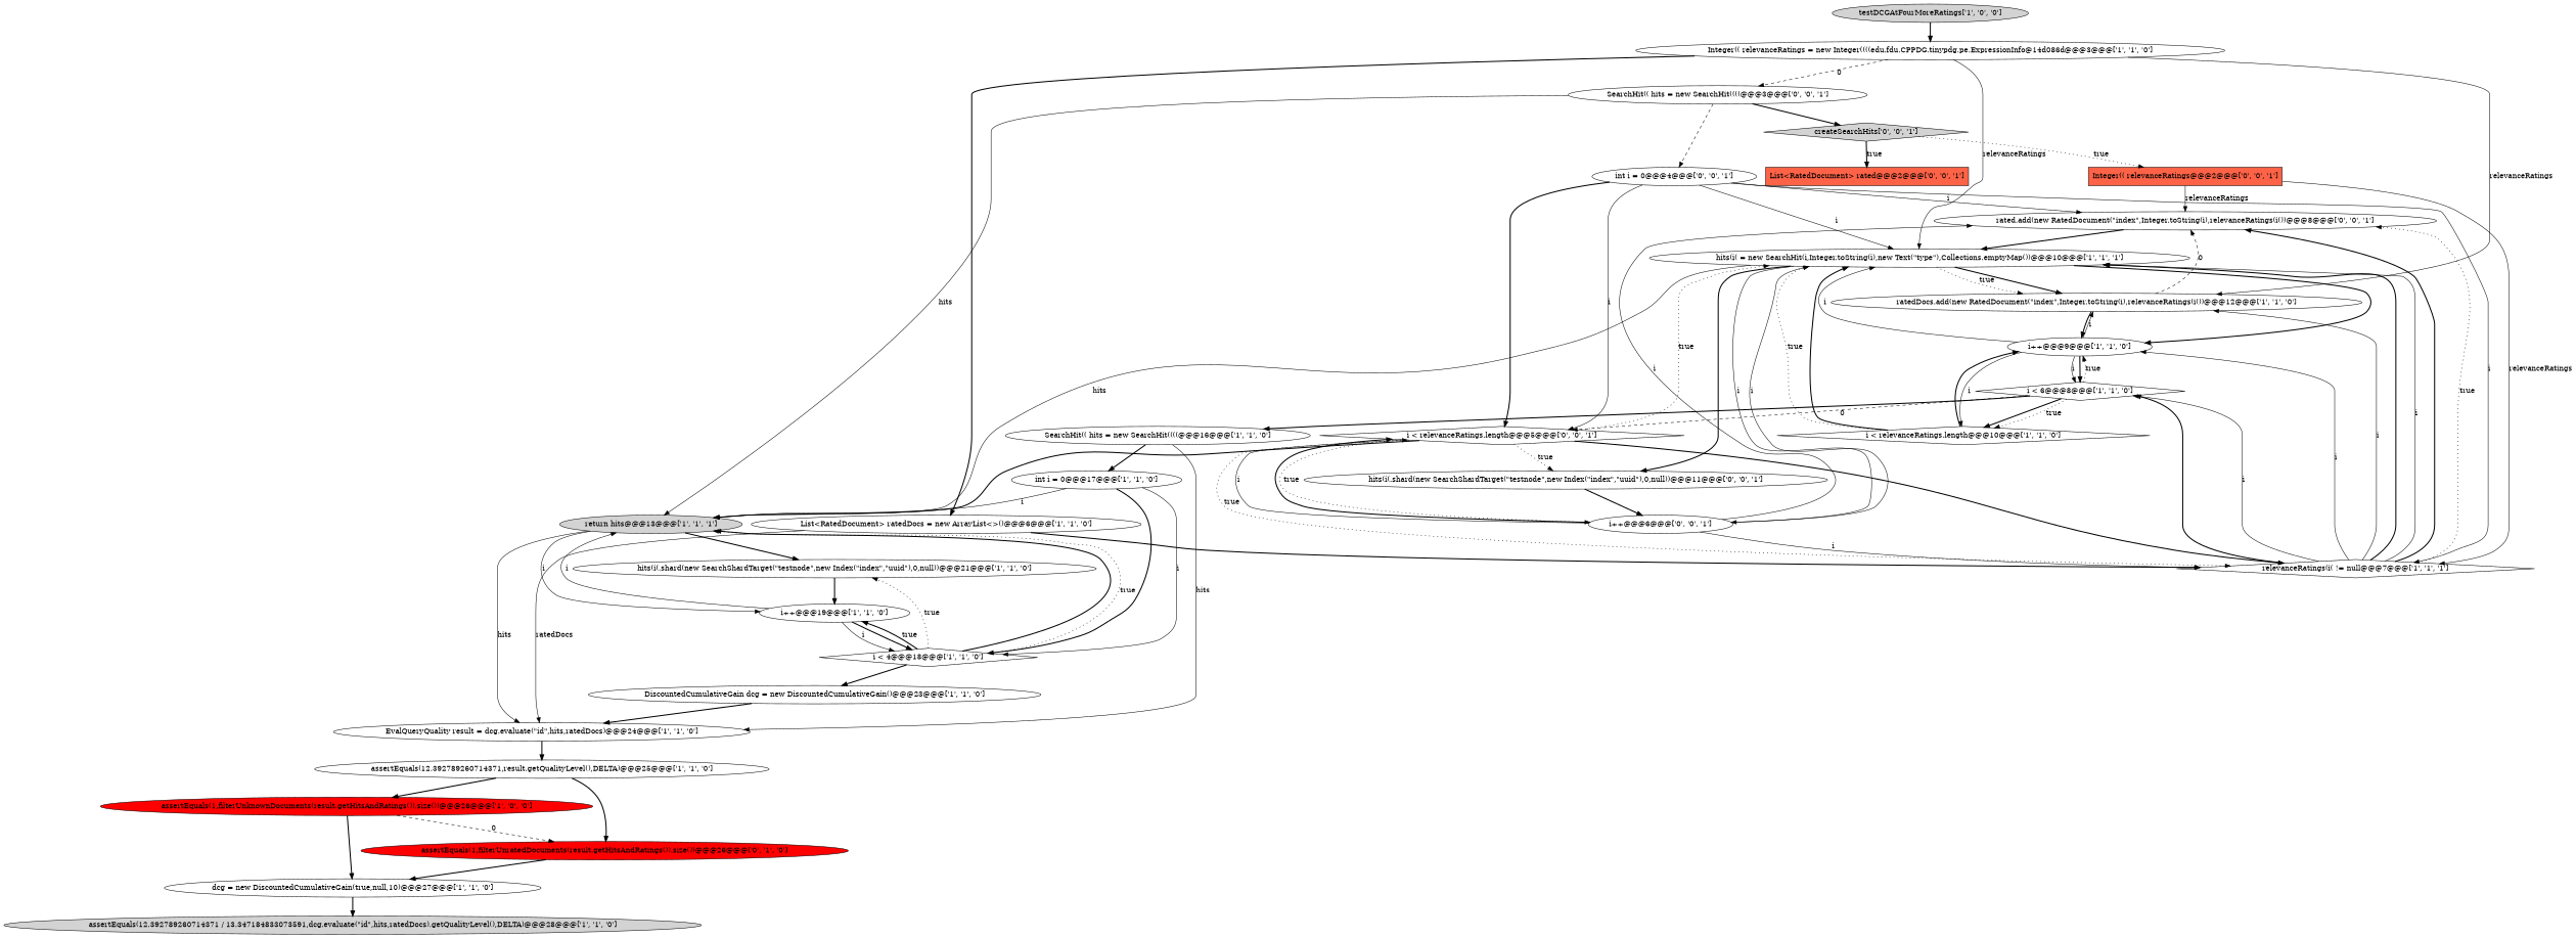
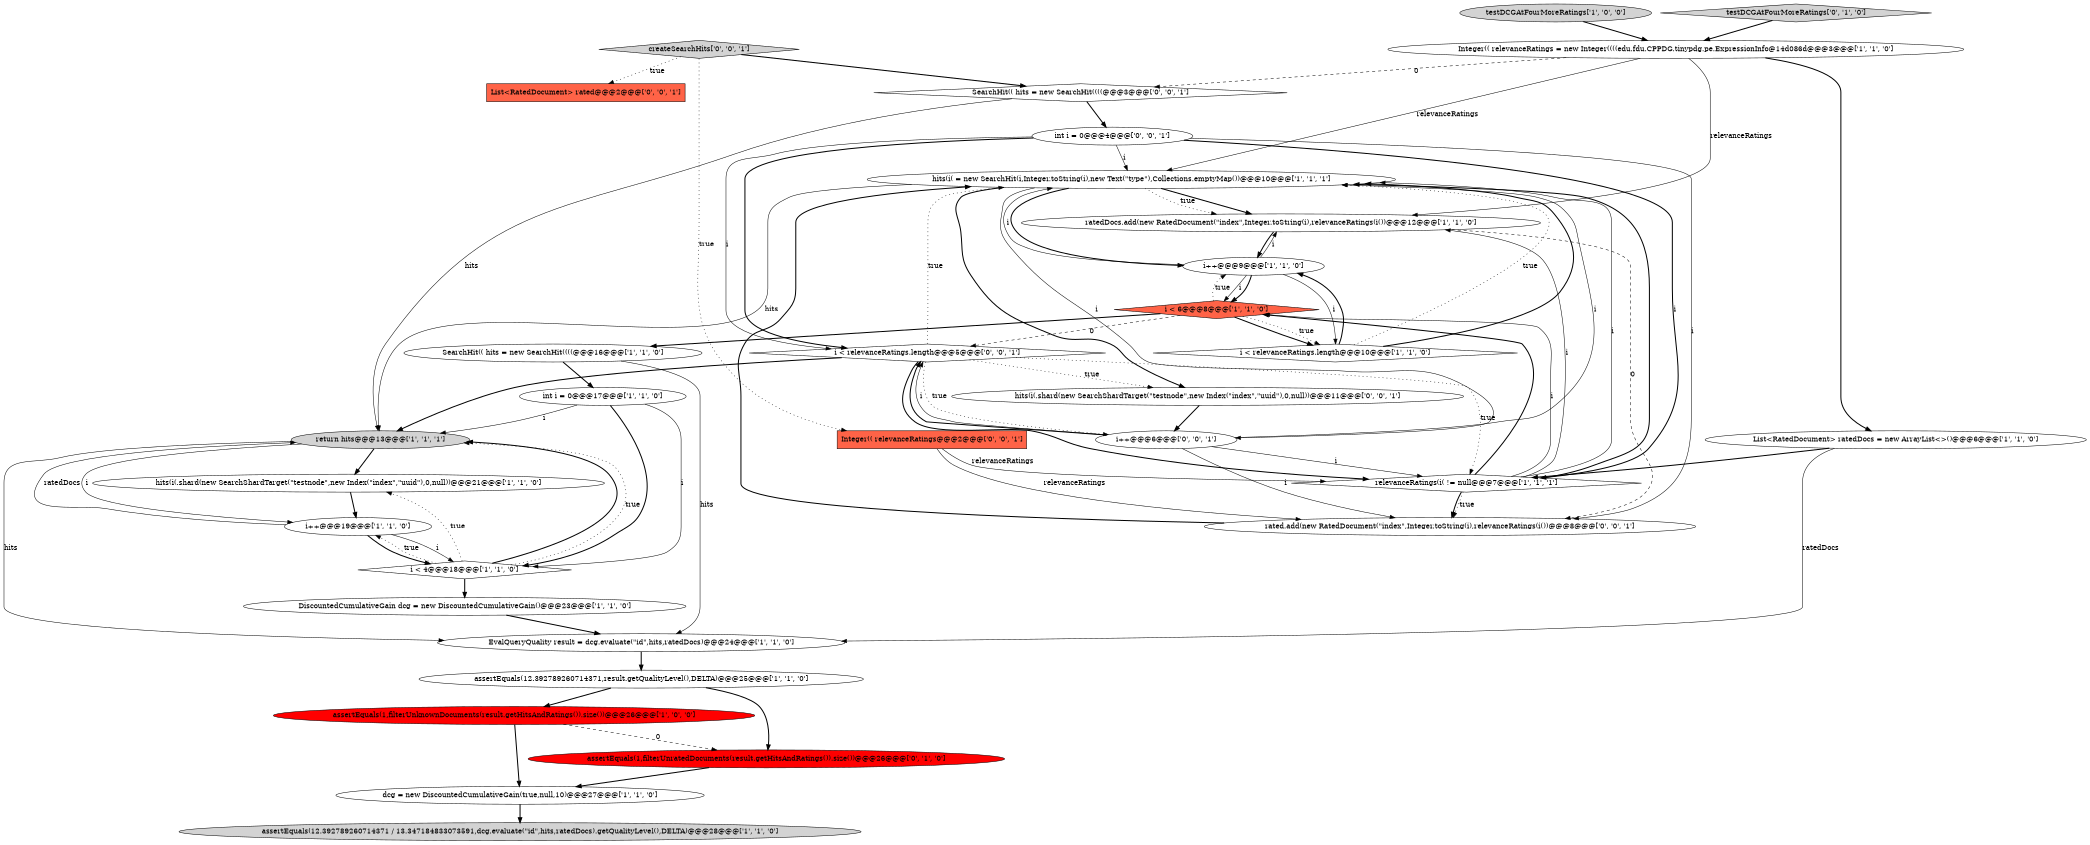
  digraph {
    node [fillcolor=white shape=ellipse style=filled]
    edge [style=bold]
    n1 [fillcolor=lightgray label="testDCGAtFourMoreRatings['1', '0', '0']"]
    n2 [label="Integer(( relevanceRatings = new Integer((((edu.fdu.CPPDG.tinypdg.pe.ExpressionInfo@14d086d@@@3@@@['1', '1', '0']"]
-   n3 [label="SearchHit(( hits = new SearchHit((((@@@3@@@['0', '0', '1']"]
+   n3 [label="SearchHit(( hits = new SearchHit((((@@@3@@@['0', '0', '1']" shape=diamond]
    n4 [label="hits(i( = new SearchHit(i,Integer.toString(i),new Text(\"type\"),Collections.emptyMap())@@@10@@@['1', '1', '1']"]
    n5 [label="ratedDocs.add(new RatedDocument(\"index\",Integer.toString(i),relevanceRatings(i())@@@12@@@['1', '1', '0']"]
    n6 [label="List<RatedDocument> ratedDocs = new ArrayList<>()@@@6@@@['1', '1', '0']"]
    n7 [fillcolor=lightgray label="createSearchHits['0', '0', '1']" shape=diamond]
    n8 [fillcolor=tomato label="Integer(( relevanceRatings@@@2@@@['0', '0', '1']" shape=box]
    n9 [fillcolor=tomato label="List<RatedDocument> rated@@@2@@@['0', '0', '1']" shape=box]
    n10 [label="rated.add(new RatedDocument(\"index\",Integer.toString(i),relevanceRatings(i())@@@8@@@['0', '0', '1']"]
    n11 [label="relevanceRatings(i( != null@@@7@@@['1', '1', '1']" shape=diamond]
    n12 [label="int i = 0@@@4@@@['0', '0', '1']"]
    n13 [fillcolor=lightgray label="return hits@@@13@@@['1', '1', '1']"]
    n14 [fillcolor=red label="assertEquals(1,filterUnknownDocuments(result.getHitsAndRatings()).size())@@@26@@@['1', '0', '0']"]
    n15 [fillcolor=red label="assertEquals(1,filterUnratedDocuments(result.getHitsAndRatings()).size())@@@26@@@['0', '1', '0']"]
    n16 [label="dcg = new DiscountedCumulativeGain(true,null,10)@@@27@@@['1', '1', '0']"]
    n17 [fillcolor=lightgray label="assertEquals(12.392789260714371 / 13.347184833073591,dcg.evaluate(\"id\",hits,ratedDocs).getQualityLevel(),DELTA)@@@28@@@['1', '1', '0']"]
    n18 [label="i < relevanceRatings.length@@@5@@@['0', '0', '1']" shape=diamond]
    n19 [label="i++@@@9@@@['1', '1', '0']"]
    n20 [label="hits(i(.shard(new SearchShardTarget(\"testnode\",new Index(\"index\",\"uuid\"),0,null))@@@11@@@['0', '0', '1']"]
    n21 [label="i++@@@6@@@['0', '0', '1']"]
-   n22 [label="i < 6@@@8@@@['1', '1', '0']" shape=diamond]
+   n22 [fillcolor=tomato label="i < 6@@@8@@@['1', '1', '0']" shape=diamond]
    n23 [label="EvalQueryQuality result = dcg.evaluate(\"id\",hits,ratedDocs)@@@24@@@['1', '1', '0']"]
    n24 [label="hits(i(.shard(new SearchShardTarget(\"testnode\",new Index(\"index\",\"uuid\"),0,null))@@@21@@@['1', '1', '0']"]
    n25 [label="i++@@@19@@@['1', '1', '0']"]
    n26 [label="i < relevanceRatings.length@@@10@@@['1', '1', '0']" shape=diamond]
+   n27 [fillcolor=lightgray label="testDCGAtFourMoreRatings['0', '1', '0']" shape=diamond]
    n28 [label="assertEquals(12.392789260714371,result.getQualityLevel(),DELTA)@@@25@@@['1', '1', '0']"]
    n29 [label="i < 4@@@18@@@['1', '1', '0']" shape=diamond]
    n30 [label="DiscountedCumulativeGain dcg = new DiscountedCumulativeGain()@@@23@@@['1', '1', '0']"]
    n31 [label="SearchHit(( hits = new SearchHit((((@@@16@@@['1', '1', '0']"]
    n32 [label="int i = 0@@@17@@@['1', '1', '0']"]
    n1 -> n2
    n2 -> n3 [label=0 style=dashed]
    n2 -> n4 [label=relevanceRatings style=solid]
    n2 -> n5 [label=relevanceRatings style=solid]
    n2 -> n6
-   n3 -> n12 [style=dashed]
+   n3 -> n12
    n3 -> n13 [label=hits style=solid]
    n4 -> n5
    n4 -> n5 [label=true style=dotted]
    n4 -> n13 [label=hits style=solid]
    n4 -> n19
    n4 -> n20
    n4 -> n21 [label=i style=solid]
    n5 -> n10 [label=0 style=dashed]
    n5 -> n19
    n6 -> n11
    n6 -> n23 [label=ratedDocs style=solid]
-   n3 -> n7
+   n7 -> n3
    n7 -> n8 [label=true style=dotted]
-   n7 -> n9 [label=true]
+   n7 -> n9 [label=true style=dotted]
    n8 -> n10 [label=relevanceRatings style=solid]
    n8 -> n11 [label=relevanceRatings style=solid]
    n10 -> n4
    n11 -> n4 [label=i style=solid]
    n11 -> n4
    n11 -> n5 [label=i style=solid]
    n11 -> n10 [label=true style=dotted]
    n11 -> n10
-   n11 -> n19 [label=i style=solid]
    n11 -> n22 [label=i style=solid]
    n11 -> n22
    n12 -> n4 [label=i style=solid]
    n12 -> n10 [label=i style=solid]
-   n12 -> n11 [label=i style=solid]
+   n12 -> n11 [label=i]
    n12 -> n18
    n12 -> n18 [label=i style=solid]
    n13 -> n23 [label=hits style=solid]
    n13 -> n24
    n13 -> n25 [label=i style=solid]
    n14 -> n15 [label=0 style=dashed]
    n14 -> n16
    n15 -> n16
    n16 -> n17
    n18 -> n4 [label=true style=dotted]
    n18 -> n11 [label=true style=dotted]
    n18 -> n11
    n18 -> n13
    n18 -> n20 [label=true style=dotted]
    n18 -> n21 [label=true style=dotted]
    n19 -> n4 [label=i style=solid]
    n19 -> n5 [label=i style=solid]
    n19 -> n22 [label=i style=solid]
    n19 -> n22
    n19 -> n26 [label=i style=solid]
    n20 -> n21
    n21 -> n4 [label=i style=solid]
    n21 -> n10 [label=i style=solid]
    n21 -> n11 [label=i style=solid]
    n21 -> n18 [label=i style=solid]
    n21 -> n18
    n22 -> n18 [label=0 style=dashed]
    n22 -> n19 [label=true style=dotted]
    n22 -> n26
    n22 -> n26 [label=true style=dotted]
    n22 -> n31
    n23 -> n28
    n24 -> n25
-   n25 -> n13 [label=i style=solid]
+   n25 -> n13 [label=ratedDocs style=solid]
    n25 -> n29 [label=i style=solid]
    n25 -> n29
    n26 -> n4 [label=true style=dotted]
    n26 -> n4
    n26 -> n19
+   n27 -> n2
    n28 -> n14
    n28 -> n15
    n29 -> n13
    n29 -> n13 [label=true style=dotted]
    n29 -> n24 [label=true style=dotted]
-   n29 -> n25 [label=true]
+   n29 -> n25 [label=true style=dotted]
    n29 -> n30
    n30 -> n23
    n31 -> n23 [label=hits style=solid]
    n31 -> n32
    n32 -> n13 [label=i style=solid]
    n32 -> n29 [label=i style=solid]
    n32 -> n29
  }
